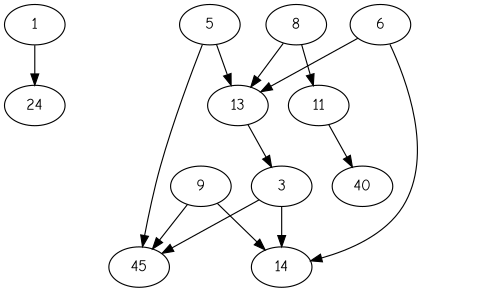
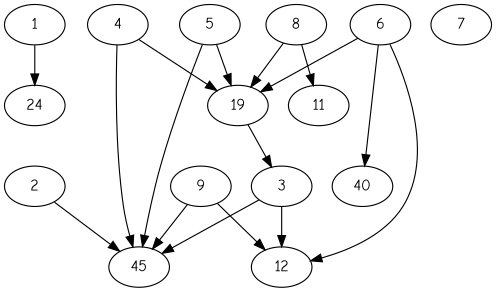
  digraph {
    fontname="Comic Neue"
    node [alpha=0.04 fontname="Comic Neue"]
    edge [fontname="Comic Neue"]
    1 [alpha=0.06 expect_size=41240576]
    n2 [expect_size=17576960 label=24]
+   2 [alpha=0.08 expect_size=49558528]
    n4 [expect_size=26425344 label=45]
    3 [alpha=0.19 expect_size=43073536]
-   12 [alpha=0.01 expect_size=47486976 label=14]
-   13 [alpha=0.08 expect_size=19625984]
+   12 [alpha=0.01 expect_size=47486976]
+   13 [alpha=0.08 expect_size=19625984 label=19]
+   4 [expect_size=46196736]
    5 [alpha=0.19 expect_size=26024960]
    11 [expect_size=33423360]
    6 [expect_size=51307520]
    n12 [alpha=0.11 expect_size=14271488 label=40]
+   7 [alpha=0.17 expect_size=13199360]
    8 [alpha=0.06 expect_size=12909568]
    9 [alpha=0.07 expect_size=32429056]
    1 -> n2
+   2 -> n4
    3 -> n4
    3 -> 12
    13 -> 3
+   4 -> n4
+   4 -> 13
    5 -> n4
    5 -> 13
    6 -> 12
    6 -> 13
-   11 -> n12
+   6 -> n12
    8 -> 13
    8 -> 11
    9 -> n4
    9 -> 12
  }
